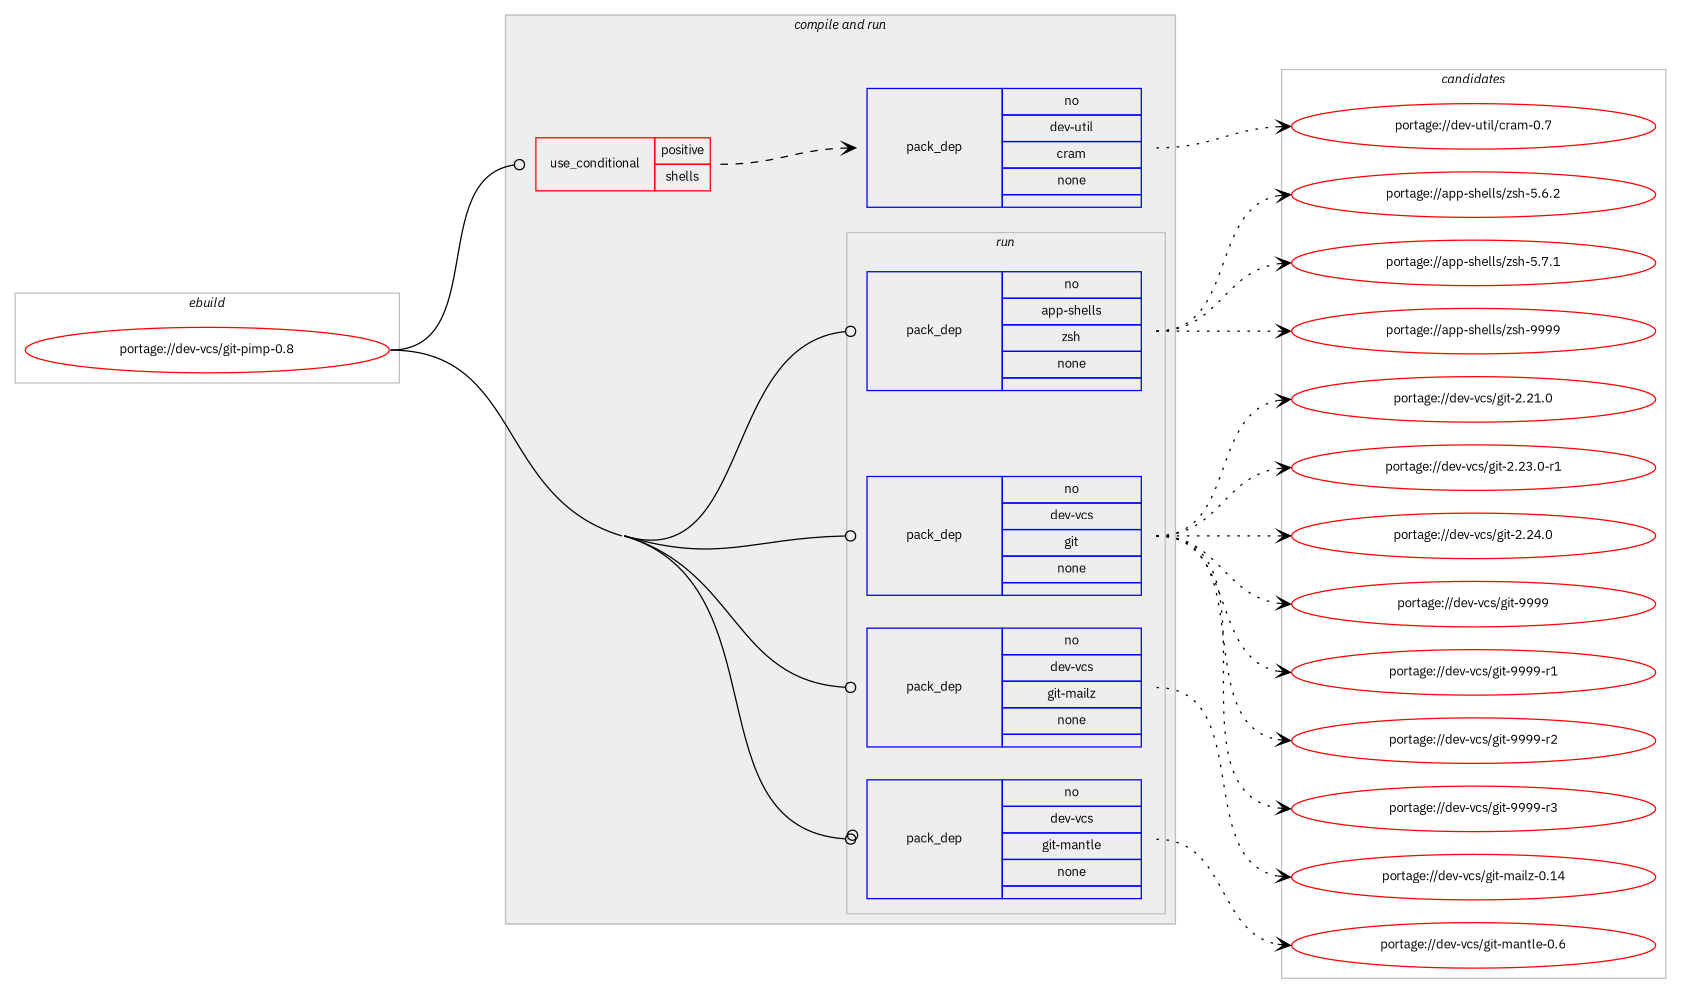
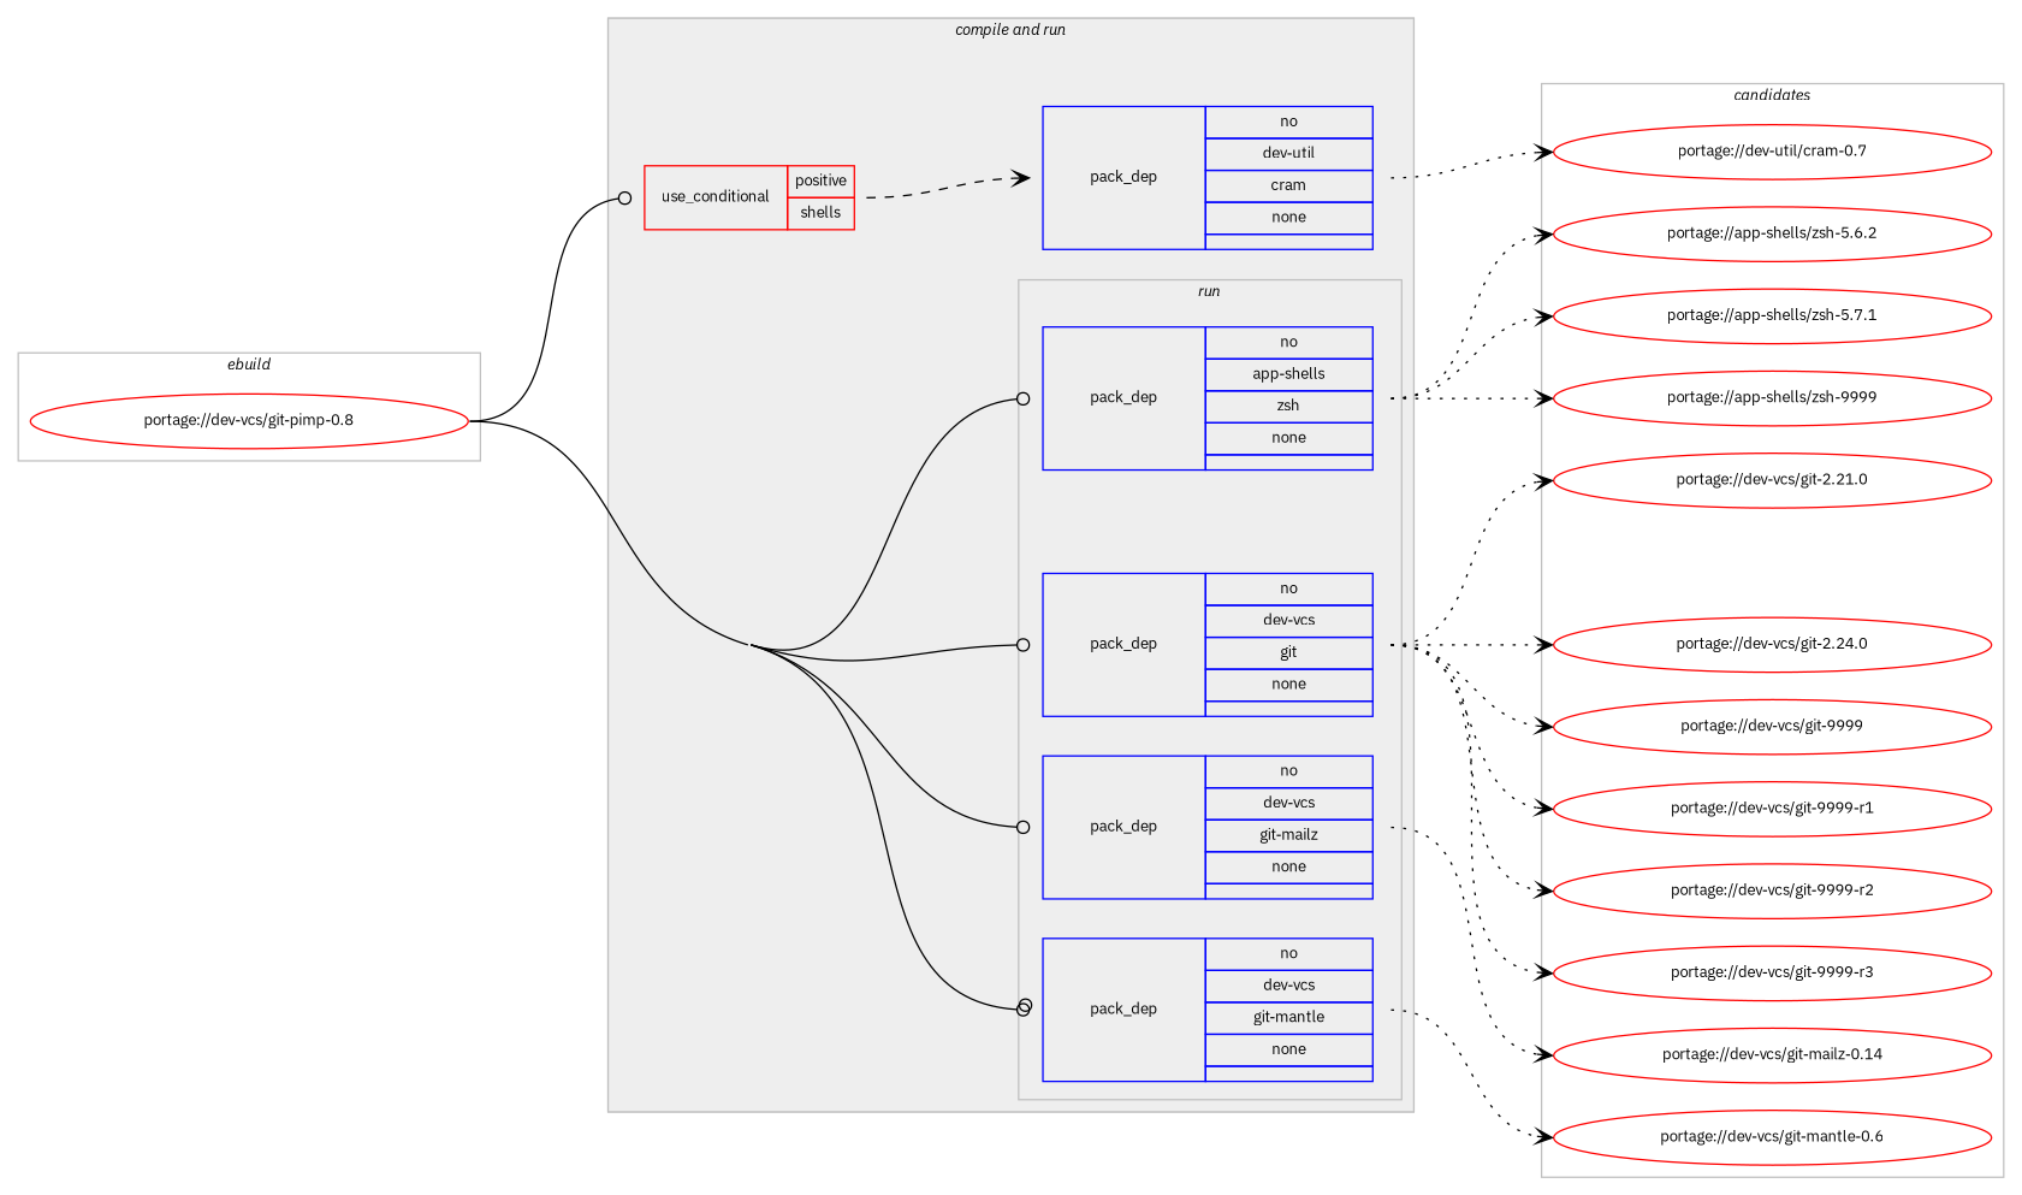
  digraph {
    compound=true
    concentrate=true
    fontname="IBM Plex Sans"
    fontsize=10
    newrank=true
    rankdir=LR
    ranksep=1.5
    node [color=red fontname="IBM Plex Sans" fontsize=10]
    edge [arrowhead=vee fontname="IBM Plex Sans" headport=w style=dotted tailport=e weight=100]
    n1 [label="portage://dev-vcs/git-pimp-0.8" width=4]
    n2 [color=blue label=<<TABLE BORDER="0" CELLBORDER="1" CELLSPACING="0" CELLPADDING="4" WIDTH="220"><TR><TD ROWSPAN="6" CELLPADDING="30">pack_dep</TD></TR><TR><TD WIDTH="110">no</TD></TR><TR><TD>dev-util</TD></TR><TR><TD>cram</TD></TR><TR><TD>none</TD></TR><TR><TD></TD></TR></TABLE>> shape=none]
    n3 [label=<<TABLE BORDER="0" CELLBORDER="1" CELLSPACING="0" CELLPADDING="4"><TR><TD ROWSPAN="3" CELLPADDING="10">use_conditional</TD></TR><TR><TD>positive</TD></TR><TR><TD>shells</TD></TR></TABLE>> shape=none]
    n4 [color=blue label=<<TABLE BORDER="0" CELLBORDER="1" CELLSPACING="0" CELLPADDING="4" WIDTH="220"><TR><TD ROWSPAN="6" CELLPADDING="30">pack_dep</TD></TR><TR><TD WIDTH="110">no</TD></TR><TR><TD>app-shells</TD></TR><TR><TD>zsh</TD></TR><TR><TD>none</TD></TR><TR><TD></TD></TR></TABLE>> shape=none]
    n5 [color=blue label=<<TABLE BORDER="0" CELLBORDER="1" CELLSPACING="0" CELLPADDING="4" WIDTH="220"><TR><TD ROWSPAN="6" CELLPADDING="30">pack_dep</TD></TR><TR><TD WIDTH="110">no</TD></TR><TR><TD>dev-vcs</TD></TR><TR><TD>git</TD></TR><TR><TD>none</TD></TR><TR><TD></TD></TR></TABLE>> shape=none]
    n6 [color=blue label=<<TABLE BORDER="0" CELLBORDER="1" CELLSPACING="0" CELLPADDING="4" WIDTH="220"><TR><TD ROWSPAN="6" CELLPADDING="30">pack_dep</TD></TR><TR><TD WIDTH="110">no</TD></TR><TR><TD>dev-vcs</TD></TR><TR><TD>git-mailz</TD></TR><TR><TD>none</TD></TR><TR><TD></TD></TR></TABLE>> shape=none]
    n7 [color=blue label=<<TABLE BORDER="0" CELLBORDER="1" CELLSPACING="0" CELLPADDING="4" WIDTH="220"><TR><TD ROWSPAN="6" CELLPADDING="30">pack_dep</TD></TR><TR><TD WIDTH="110">no</TD></TR><TR><TD>dev-vcs</TD></TR><TR><TD>git-mantle</TD></TR><TR><TD>none</TD></TR><TR><TD></TD></TR></TABLE>> shape=none]
    n8 [label="portage://dev-util/cram-0.7" width=4]
    n9 [label="portage://app-shells/zsh-5.6.2" width=4]
    n10 [label="portage://app-shells/zsh-5.7.1" width=4]
    n11 [label="portage://app-shells/zsh-9999" width=4]
    n12 [label="portage://dev-vcs/git-2.21.0" width=4]
-   n13 [label="portage://dev-vcs/git-2.23.0-r1" width=4]
    n14 [label="portage://dev-vcs/git-2.24.0" width=4]
    n15 [label="portage://dev-vcs/git-9999" width=4]
    n16 [label="portage://dev-vcs/git-9999-r1" width=4]
    n17 [label="portage://dev-vcs/git-9999-r2" width=4]
    n18 [label="portage://dev-vcs/git-9999-r3" width=4]
    n19 [label="portage://dev-vcs/git-mailz-0.14" width=4]
    n20 [label="portage://dev-vcs/git-mantle-0.6" width=4]
    subgraph cluster_1 {
      color=gray
      label=<<i>ebuild</i>>
      rank=same
      n1
    }
    subgraph cluster_2 {
      color=gray
      label=<<i>dependencies</i>>
      subgraph cluster_3 {
        color=gray
        fillcolor="#eeeeee"
        label=<<i>compile</i>>
        style=filled
        subgraph sub_4 {
          color=gray
          fillcolor="#eeeeee"
          label=<<i>compile</i>>
          style=filled
          n3
          subgraph sub_5 {
            color=gray
            fillcolor="#eeeeee"
            label=<<i>compile</i>>
            style=filled
            n2
          }
        }
      }
      subgraph cluster_6 {
        color=gray
        fillcolor="#eeeeee"
        label=<<i>compile and run</i>>
        style=filled
      }
      subgraph cluster_7 {
        color=gray
        fillcolor="#eeeeee"
        label=<<i>run</i>>
        style=filled
        subgraph sub_8 {
          color=gray
          fillcolor="#eeeeee"
          label=<<i>run</i>>
          style=filled
          n4
        }
        subgraph sub_9 {
          color=gray
          fillcolor="#eeeeee"
          label=<<i>run</i>>
          style=filled
          n5
        }
        subgraph sub_10 {
          color=gray
          fillcolor="#eeeeee"
          label=<<i>run</i>>
          style=filled
          n6
        }
        subgraph sub_11 {
          color=gray
          fillcolor="#eeeeee"
          label=<<i>run</i>>
          style=filled
          n7
        }
      }
    }
    subgraph cluster_12 {
      color=gray
      label=<<i>candidates</i>>
      rank=same
      subgraph sub_13 {
        color=black
        label=<<i>candidates</i>>
        nodesep=1
        rank=same
        n8
      }
      subgraph sub_14 {
        color=black
        label=<<i>candidates</i>>
        nodesep=1
        rank=same
        n9
        n10
        n11
      }
      subgraph sub_15 {
        color=black
        label=<<i>candidates</i>>
        nodesep=1
        rank=same
        n12
-       n13
        n14
        n15
        n16
        n17
        n18
      }
      subgraph sub_16 {
        color=black
        label=<<i>candidates</i>>
        nodesep=1
        rank=same
        n19
      }
      subgraph sub_17 {
        color=black
        label=<<i>candidates</i>>
        nodesep=1
        rank=same
        n20
      }
    }
    n1 -> n3 [arrowhead=odot style=solid weight=20]
    n1 -> n4 [arrowhead=odot style=solid weight=20]
    n1 -> n5 [arrowhead=odot style=solid weight=20]
    n1 -> n6 [arrowhead=odot style=solid weight=20]
    n1 -> n7 [arrowhead=odot style=solid weight=20]
    n2 -> n8
    n3 -> n2 [style=dashed weight=20]
    n4 -> n9
    n4 -> n10
    n4 -> n11
    n5 -> n12
-   n5 -> n13
    n5 -> n14
    n5 -> n15
    n5 -> n16
    n5 -> n17
    n5 -> n18
    n6 -> n19
    n7 -> n20
  }
